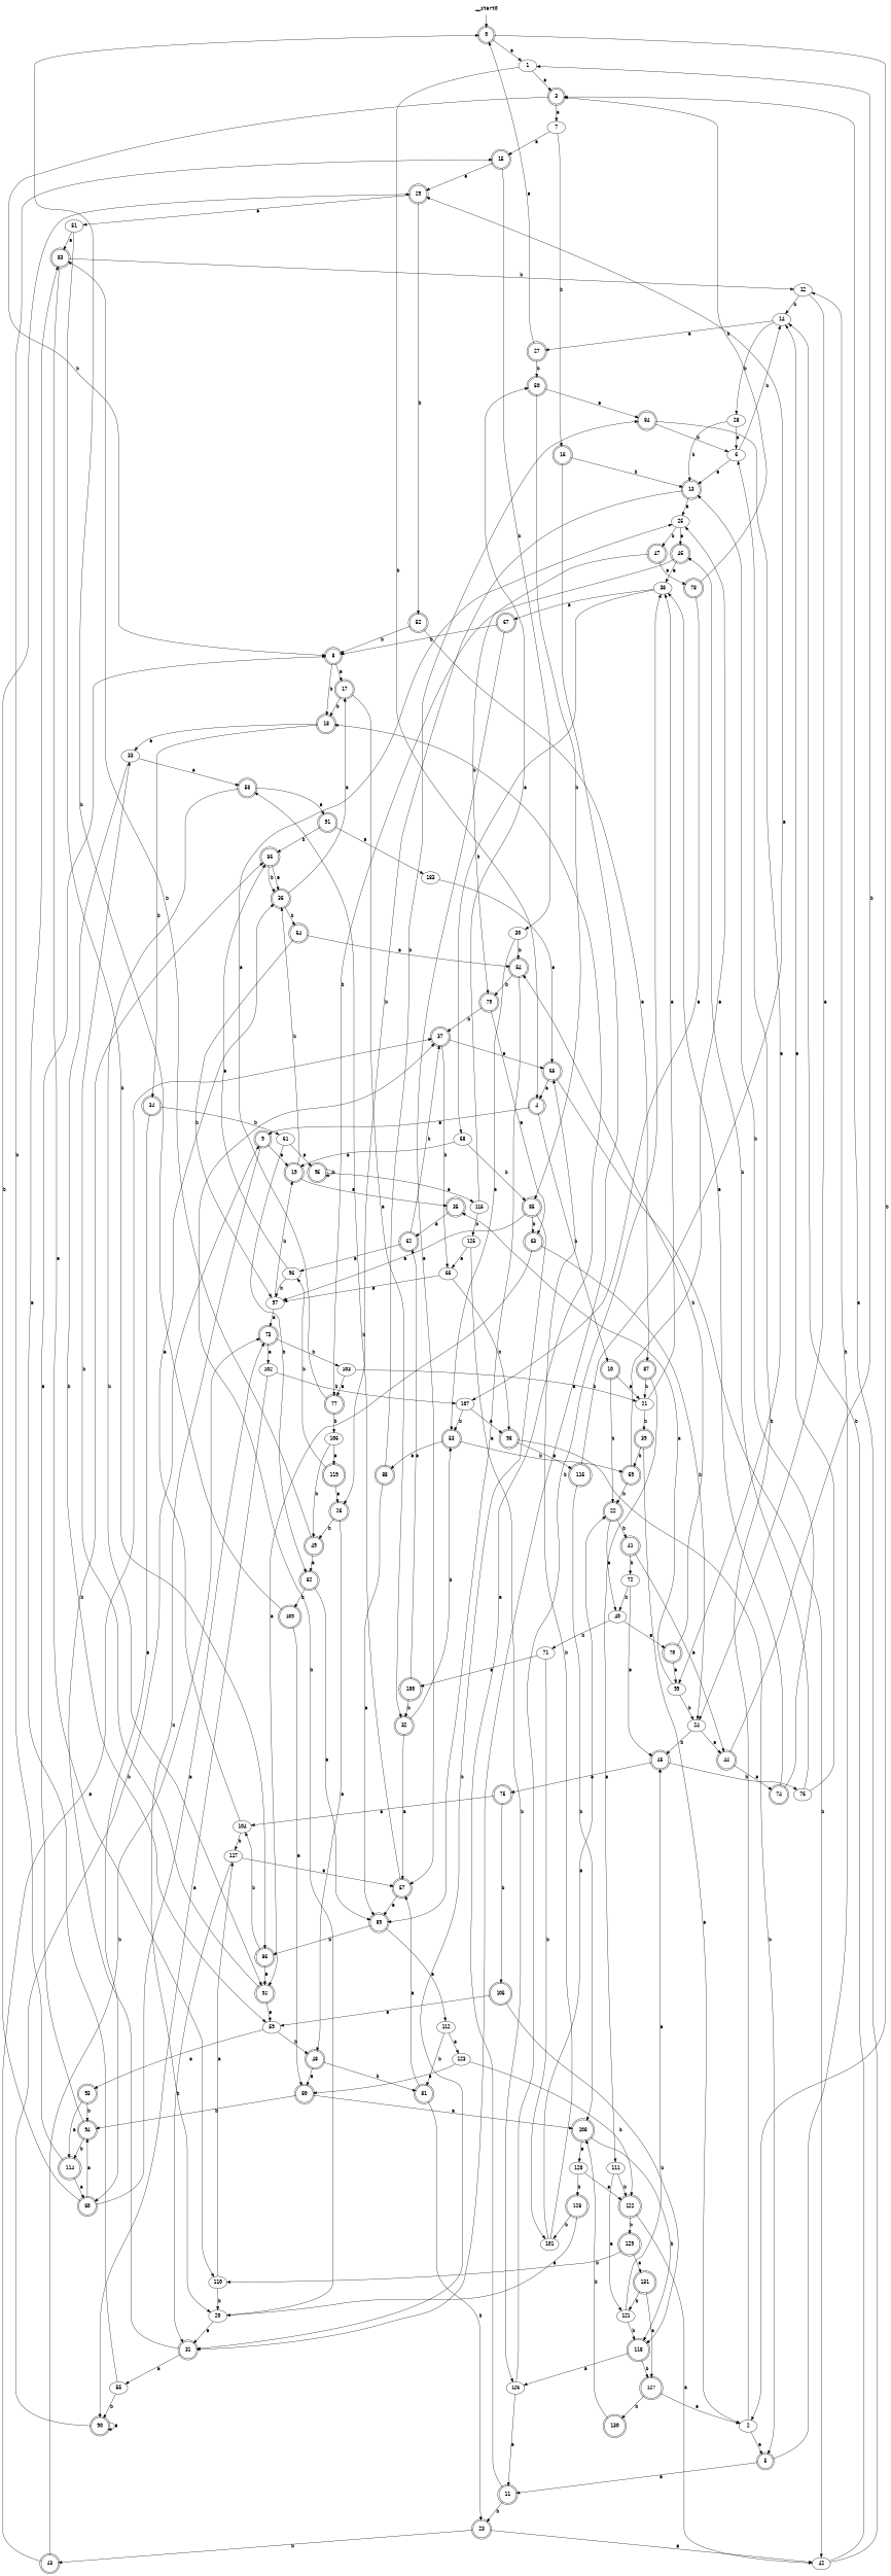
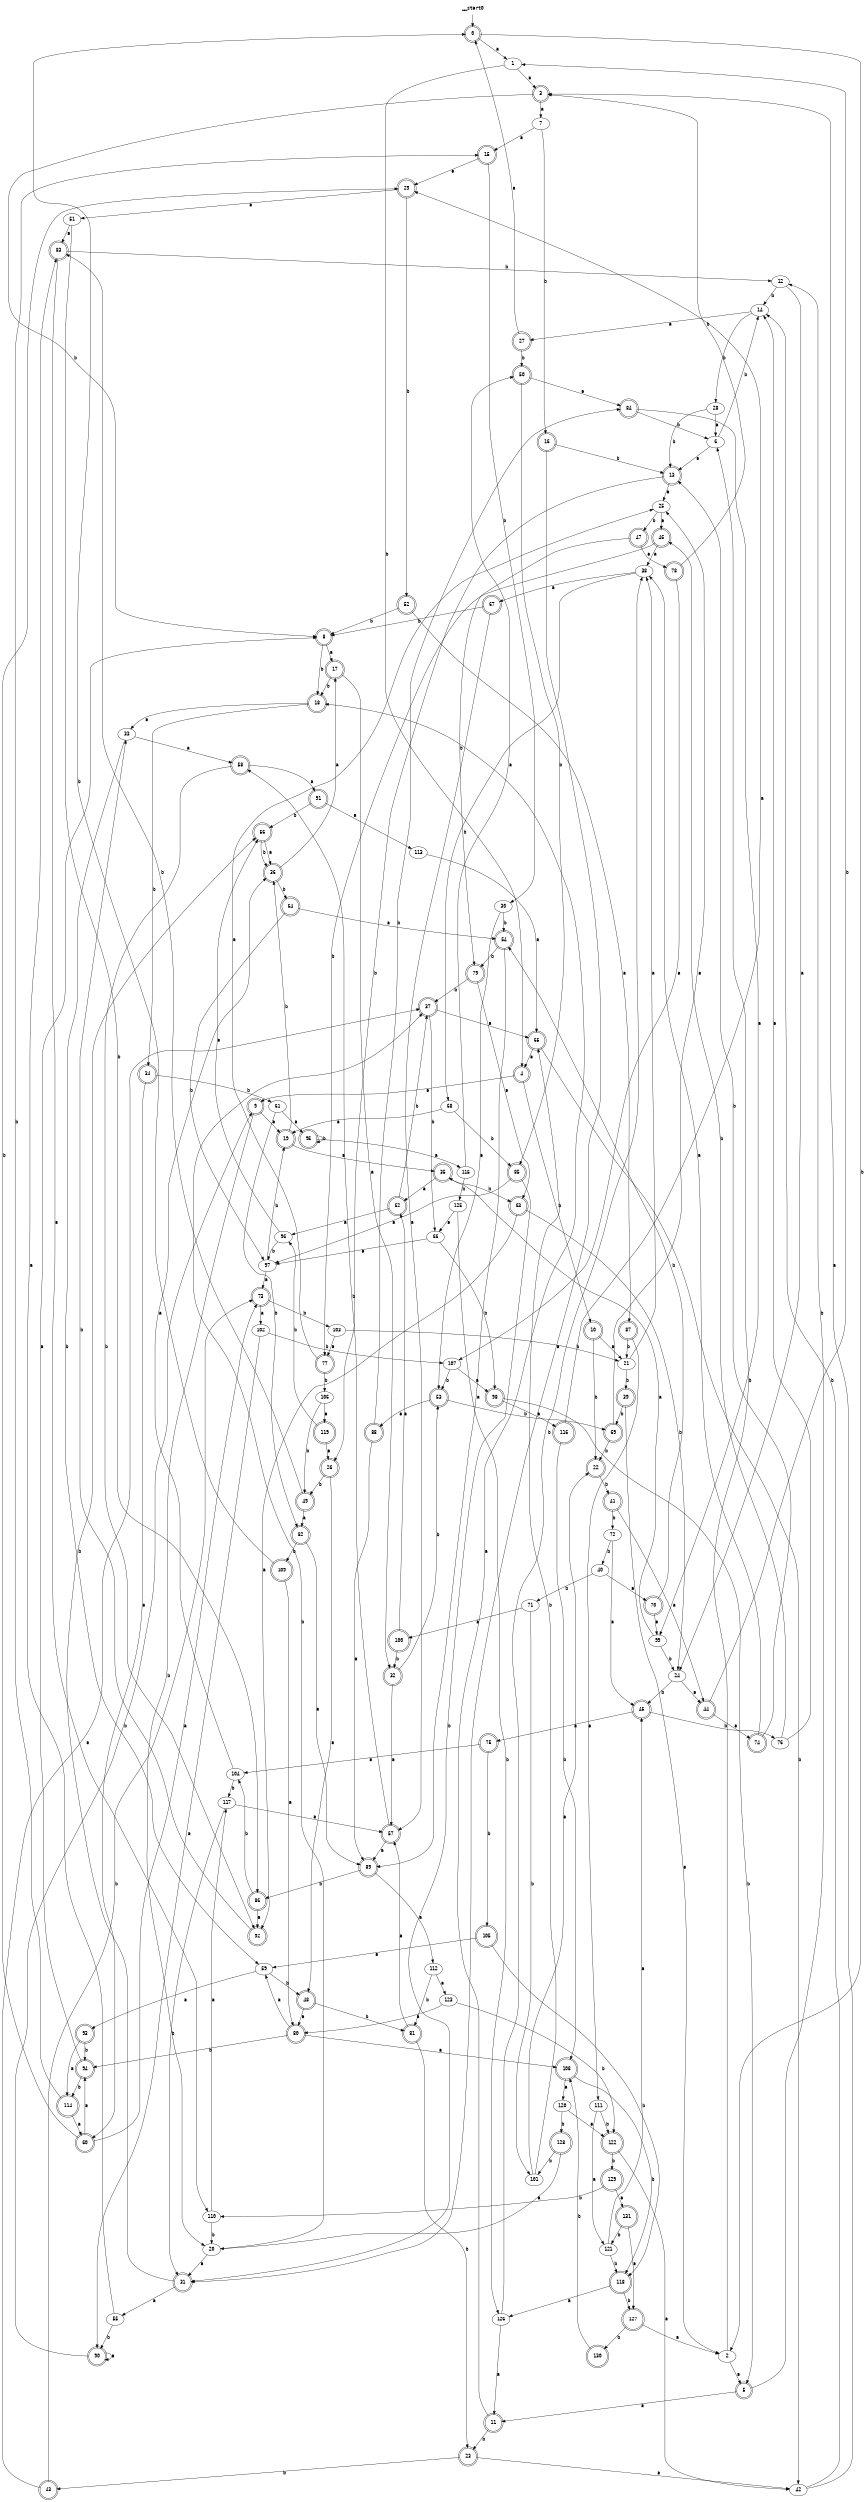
  digraph {
    fontname="DejaVu Sans Mono"
    node [fontname="DejaVu Sans Mono" shape=doublecircle]
    edge [fontname="DejaVu Sans Mono"]
    __start0 [shape=none]
    0
    1 [shape=""]
    2 [shape=""]
    3
    4
    5
    6 [shape=""]
    7 [shape=""]
    8
    9
    10
    11
    12 [shape=""]
    13
    14 [shape=""]
    15
    16
    17
    18
    19
    20 [shape=""]
    21 [shape=""]
    22
    23
    24 [shape=""]
    25 [shape=""]
    26
    27
    28 [shape=""]
    29
    30 [shape=""]
    31
    32
    33 [shape=""]
    34
    35
    36
    37
    38 [shape=""]
    39
    40 [shape=""]
    41
    42 [shape=""]
    43
    44
    45
    46
    47
    48
    49
    50
    51 [shape=""]
    52
    53
    54
    55 [shape=""]
    56
    57
    58
    59 [shape=""]
    60
    61 [shape=""]
    62
    63
    64
    65
    66 [shape=""]
    67
    68 [shape=""]
    69
    70
    71 [shape=""]
    72 [shape=""]
    73
    74
    75
    76 [shape=""]
    77
    78
    79
    80
    81
    82
    83
    84
    85
    86
    87
    88
    89
    90
    91
    92
    93
    94
    95
    96 [shape=""]
    97 [shape=""]
    98
    99 [shape=""]
    100
    101 [shape=""]
    102 [shape=""]
    103 [shape=""]
    104 [shape=""]
    105
    106 [shape=""]
    107 [shape=""]
    108
    109
    110 [shape=""]
    111 [shape=""]
    112 [shape=""]
-   113 [label=183 shape=""]
+   113 [shape=""]
    114
    115 [shape=""]
    116
    117 [shape=""]
    118
    119
    120 [shape=""]
    121 [shape=""]
    122
    123 [shape=""]
    125 [shape=""]
    126 [shape=""]
    127
    128
    129
    130
    131
    __start0 -> 0
    0 -> 1 [label=a]
    0 -> 2 [label=b]
    1 -> 3 [label=a]
    1 -> 4 [label=b]
    2 -> 5 [label=a]
    2 -> 6 [label=b]
    3 -> 7 [label=a]
    3 -> 8 [label=b]
    4 -> 9 [label=a]
    4 -> 10 [label=b]
    5 -> 11 [label=a]
    5 -> 12 [label=b]
    6 -> 13 [label=a]
    6 -> 14 [label=b]
    7 -> 15 [label=a]
    7 -> 16 [label=b]
    8 -> 17 [label=a]
    8 -> 18 [label=b]
    9 -> 19 [label=a]
    9 -> 20 [label=b]
    10 -> 21 [label=a]
    10 -> 22 [label=b]
    11 -> 18 [label=a]
    11 -> 23 [label=b]
    12 -> 14 [label=b]
    12 -> 24 [label=a]
    13 -> 25 [label=a]
    13 -> 26 [label=b]
    14 -> 27 [label=a]
    14 -> 28 [label=b]
    15 -> 29 [label=a]
    15 -> 30 [label=b]
    16 -> 13 [label=b]
    16 -> 31 [label=a]
    17 -> 18 [label=b]
    17 -> 32 [label=a]
    18 -> 33 [label=a]
    18 -> 34 [label=b]
    19 -> 35 [label=a]
    19 -> 36 [label=b]
    20 -> 31 [label=a]
    20 -> 37 [label=b]
    21 -> 38 [label=a]
    21 -> 39 [label=b]
-   22 -> 40 [label=a]
    22 -> 41 [label=b]
    23 -> 42 [label=a]
    23 -> 43 [label=b]
    24 -> 44 [label=a]
    24 -> 45 [label=b]
    25 -> 46 [label=a]
    25 -> 47 [label=b]
    26 -> 48 [label=a]
    26 -> 49 [label=b]
    27 -> 0 [label=a]
    27 -> 50 [label=b]
    28 -> 6 [label=a]
    28 -> 13 [label=b]
    29 -> 51 [label=a]
    29 -> 52 [label=b]
    30 -> 53 [label=a]
    30 -> 54 [label=b]
    31 -> 55 [label=a]
    31 -> 56 [label=b]
    32 -> 53 [label=b]
    32 -> 57 [label=a]
    33 -> 58 [label=a]
    33 -> 59 [label=b]
    34 -> 60 [label=a]
    34 -> 61 [label=b]
    35 -> 62 [label=a]
-   85 -> 63 [label=b]
+   35 -> 63 [label=b]
    36 -> 17 [label=a]
    36 -> 64 [label=b]
    37 -> 65 [label=a]
    37 -> 66 [label=b]
    38 -> 67 [label=a]
    38 -> 68 [label=b]
    39 -> 2 [label=a]
    39 -> 69 [label=b]
    40 -> 70 [label=a]
    40 -> 71 [label=b]
    41 -> 44 [label=a]
    41 -> 72 [label=b]
    42 -> 3 [label=a]
    42 -> 14 [label=b]
    43 -> 37 [label=a]
    43 -> 73 [label=b]
    44 -> 1 [label=b]
    44 -> 74 [label=a]
    45 -> 75 [label=a]
    45 -> 76 [label=b]
    46 -> 38 [label=a]
    46 -> 77 [label=b]
    47 -> 78 [label=a]
    47 -> 79 [label=b]
    48 -> 80 [label=a]
    48 -> 81 [label=b]
    49 -> 82 [label=a]
    49 -> 83 [label=b]
    50 -> 84 [label=a]
    50 -> 85 [label=b]
    51 -> 83 [label=a]
    51 -> 86 [label=b]
    52 -> 8 [label=b]
    52 -> 87 [label=a]
    53 -> 69 [label=b]
    53 -> 88 [label=a]
    54 -> 79 [label=b]
    54 -> 89 [label=a]
    55 -> 83 [label=a]
    55 -> 90 [label=b]
    56 -> 36 [label=a]
    56 -> 36 [label=b]
    57 -> 58 [label=b]
    57 -> 89 [label=a]
    58 -> 91 [label=a]
    58 -> 92 [label=b]
    59 -> 48 [label=b]
    59 -> 93 [label=a]
    60 -> 29 [label=b]
    60 -> 73 [label=a]
    60 -> 94 [label=a]
    61 -> 82 [label=b]
    61 -> 95 [label=a]
    62 -> 37 [label=b]
    62 -> 96 [label=a]
    63 -> 24 [label=b]
    63 -> 92 [label=a]
    64 -> 54 [label=a]
    64 -> 97 [label=b]
    65 -> 4 [label=a]
    65 -> 42 [label=b]
    66 -> 97 [label=a]
    66 -> 98 [label=b]
    67 -> 8 [label=b]
    67 -> 57 [label=a]
    68 -> 19 [label=a]
    68 -> 85 [label=b]
    69 -> 22 [label=b]
    69 -> 25 [label=a]
    70 -> 54 [label=b]
    70 -> 99 [label=a]
    71 -> 100 [label=a]
    71 -> 101 [label=b]
    72 -> 40 [label=b]
    72 -> 45 [label=a]
    73 -> 102 [label=a]
    73 -> 103 [label=b]
    74 -> 13 [label=b]
    74 -> 38 [label=a]
    75 -> 104 [label=a]
    75 -> 105 [label=b]
    76 -> 14 [label=a]
    76 -> 46 [label=b]
    77 -> 25 [label=a]
    77 -> 106 [label=b]
    78 -> 3 [label=b]
    78 -> 107 [label=a]
    79 -> 37 [label=b]
    79 -> 63 [label=a]
    80 -> 94 [label=b]
    80 -> 108 [label=a]
    81 -> 23 [label=b]
    81 -> 57 [label=a]
    82 -> 89 [label=a]
    82 -> 109 [label=b]
    83 -> 12 [label=b]
    83 -> 110 [label=a]
    84 -> 6 [label=b]
    84 -> 99 [label=a]
    85 -> 31 [label=b]
    85 -> 97 [label=a]
    86 -> 92 [label=a]
    86 -> 104 [label=b]
    87 -> 21 [label=b]
    87 -> 111 [label=a]
    88 -> 84 [label=b]
    88 -> 89 [label=a]
    89 -> 86 [label=b]
    89 -> 112 [label=a]
    90 -> 9 [label=b]
    90 -> 90 [label=a]
    91 -> 56 [label=b]
    91 -> 113 [label=a]
    92 -> 33 [label=b]
-   92 -> 59 [label=a]
+   80 -> 59 [label=a]
    93 -> 94 [label=b]
    93 -> 114 [label=a]
    94 -> 8 [label=a]
    94 -> 114 [label=b]
    95 -> 95 [label=b]
    95 -> 115 [label=a]
    96 -> 56 [label=a]
    96 -> 97 [label=b]
    97 -> 19 [label=b]
    97 -> 73 [label=a]
    98 -> 5 [label=b]
    98 -> 116 [label=a]
    99 -> 24 [label=b]
    99 -> 35 [label=a]
    100 -> 32 [label=b]
    100 -> 62 [label=a]
    101 -> 22 [label=a]
    101 -> 65 [label=b]
    102 -> 90 [label=a]
    102 -> 107 [label=b]
    103 -> 21 [label=b]
    103 -> 77 [label=a]
    104 -> 36 [label=a]
    104 -> 117 [label=b]
    105 -> 59 [label=a]
    105 -> 118 [label=b]
    106 -> 49 [label=b]
    106 -> 119 [label=a]
    107 -> 53 [label=b]
    107 -> 98 [label=a]
    108 -> 118 [label=b]
    108 -> 120 [label=a]
    109 -> 0 [label=b]
    109 -> 80 [label=a]
    110 -> 20 [label=b]
    110 -> 117 [label=a]
    111 -> 121 [label=a]
    111 -> 122 [label=b]
    112 -> 81 [label=b]
    112 -> 123 [label=a]
    113 -> 65 [label=a]
    114 -> 15 [label=b]
    114 -> 60 [label=a]
    115 -> 50 [label=a]
    115 -> 125 [label=b]
    116 -> 29 [label=a]
    116 -> 108 [label=b]
    117 -> 31 [label=b]
    117 -> 57 [label=a]
    118 -> 126 [label=a]
    118 -> 127 [label=b]
    119 -> 26 [label=a]
    119 -> 96 [label=b]
    120 -> 122 [label=a]
    120 -> 128 [label=b]
    121 -> 45 [label=a]
    121 -> 118 [label=b]
    122 -> 42 [label=a]
    122 -> 129 [label=b]
    123 -> 80 [label=a]
    123 -> 122 [label=b]
    125 -> 66 [label=a]
    125 -> 126 [label=b]
    126 -> 11 [label=a]
    126 -> 38 [label=b]
    127 -> 2 [label=a]
    127 -> 130 [label=b]
    128 -> 20 [label=a]
    128 -> 101 [label=b]
    129 -> 110 [label=b]
    129 -> 131 [label=a]
    130 -> 108 [label=b]
    131 -> 121 [label=b]
    131 -> 127 [label=a]
  }
